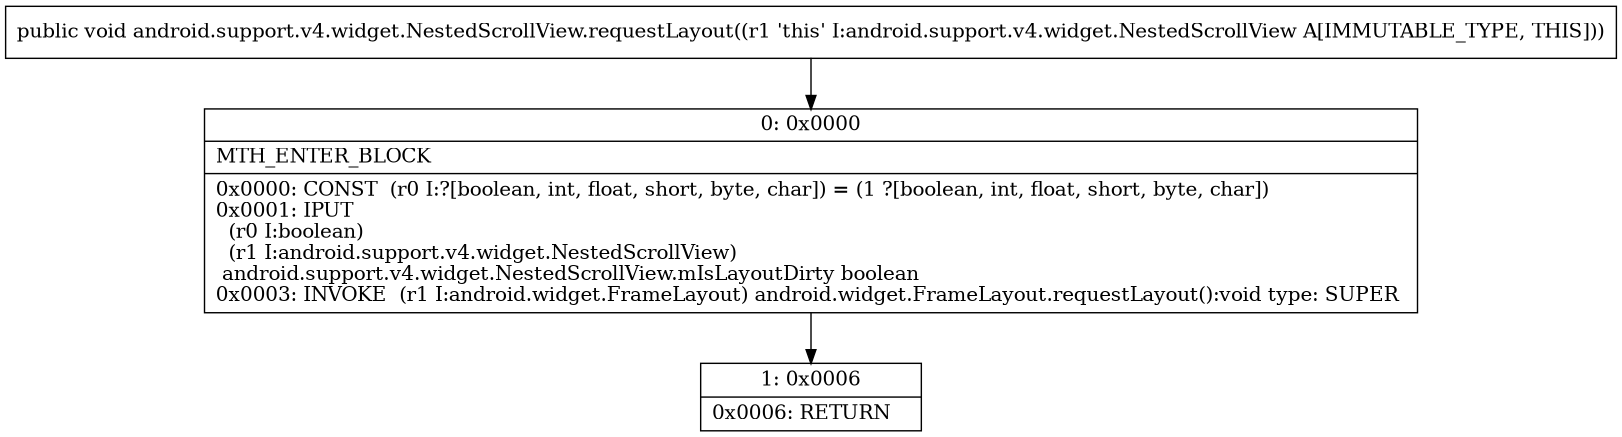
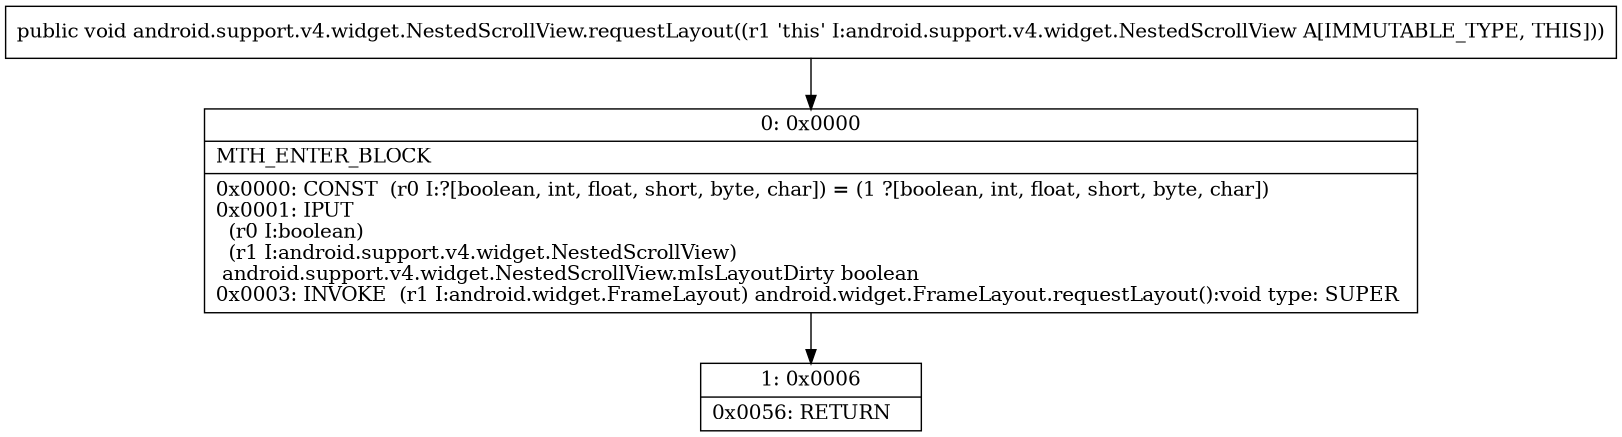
  digraph {
    node [shape=record]
    n1 [label="{0\:\ 0x0000|MTH_ENTER_BLOCK\l|0x0000: CONST  (r0 I:?[boolean, int, float, short, byte, char]) = (1 ?[boolean, int, float, short, byte, char]) \l0x0001: IPUT  \l  (r0 I:boolean)\l  (r1 I:android.support.v4.widget.NestedScrollView)\l android.support.v4.widget.NestedScrollView.mIsLayoutDirty boolean \l0x0003: INVOKE  (r1 I:android.widget.FrameLayout) android.widget.FrameLayout.requestLayout():void type: SUPER \l}"]
-   n2 [label="{1\:\ 0x0006|0x0006: RETURN   \l}"]
+   n2 [label="{1\:\ 0x0006|0x0056: RETURN   \l}"]
    n3 [label="{public void android.support.v4.widget.NestedScrollView.requestLayout((r1 'this' I:android.support.v4.widget.NestedScrollView A[IMMUTABLE_TYPE, THIS])) }"]
    n1 -> n2
    n3 -> n1
  }
